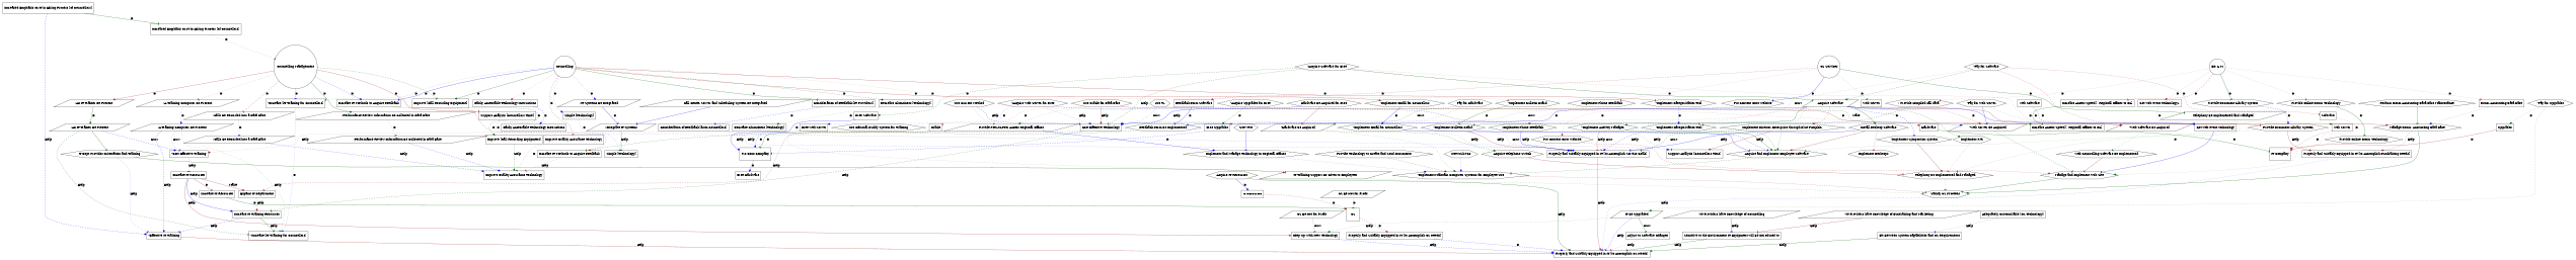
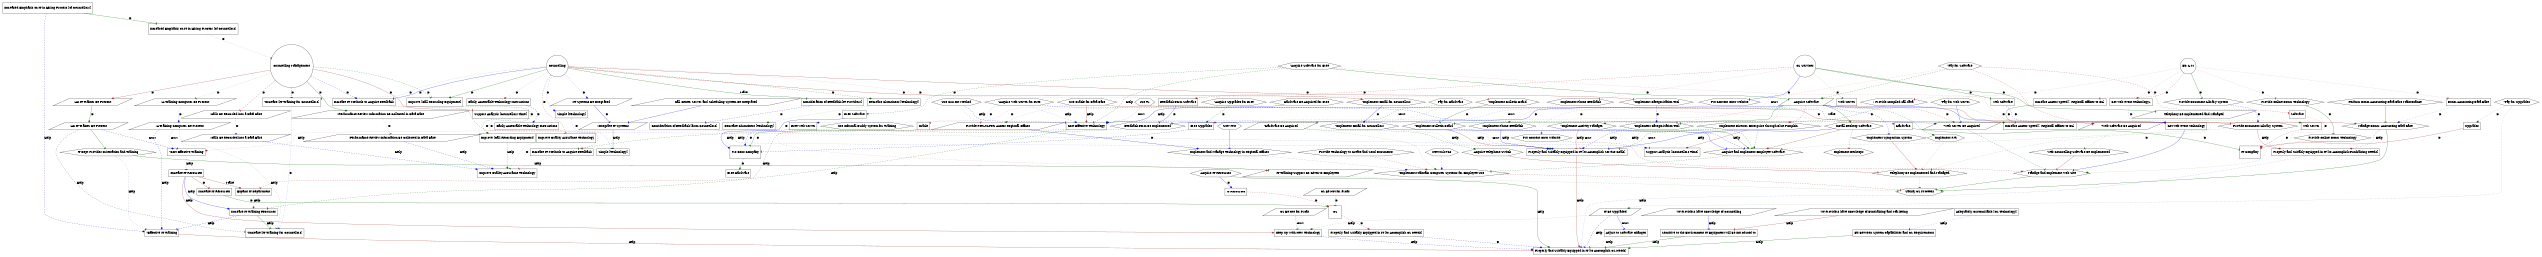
  digraph {
    node [shape=box]
    edge [arrowhead=tee color=darkgreen style=solid]
    n1 [height=0.733674882794237 label="Increased Emphasis on IT in Hiring Process [of Counsellors]" width=1.22047244094488]
    n2 [height=0.875 label="Counselling Management" shape=circle width=0.875]
    n3 [height=0.590551181102362 label="Improve [Call Recording Equipment]" width=0.982385329531612]
    n4 [height=0.576656078653515 label="*Increase [IT Training for Counsellors]" width=0.959270745673519]
    n5 [height=0.5 label="!Calls Be Recorded into a Data Base" shape=parallelogram width=0.812499999999998]
    n6 [height=0.591673292575997 label="Support Analysis [Counsellors Time]" width=0.984251968503936]
    n7 [height=0.490638069621911 label="Increase IT Methods to Acquire Feedback" width=0.816179286622626]
    n8 [height=0.5 label="!Performance Review Information Be Collected in Data Base" shape=parallelogram width=0.812499999999998]
    n9 [height=0.5 label="!An IT Trainer Be Present" shape=parallelogram width=0.812499999999998]
    n10 [height=0.5 label="!A Training Computer Be Present" shape=parallelogram width=0.812499999999998]
    n11 [height=0.590551181102362 label="Improve [Call Recording Equipment]" width=0.982385329531612]
    n12 [height=0.576656078653515 label="*Increase [IT Training for Counsellors]" width=0.959270745673519]
    n13 [height=0.5 label="!Calls Be Recorded into a Data Base" shape=parallelogram width=0.812499999999998]
    n14 [height=0.591673292575997 label="Support Analysis [Counsellors Time]" width=0.984251968503936]
    n15 [height=0.490638069621911 label="Increase IT Methods to Acquire Feedback" width=0.816179286622626]
    n16 [height=0.5 label="!Performance Review Information Be Collected in Data Base" shape=parallelogram width=0.812499999999998]
    n17 [height=0.5 label="!An IT Trainer Be Present" shape=parallelogram width=0.812499999999998]
    n18 [height=0.5 label="!A Training Computer Be Present" shape=parallelogram width=0.812499999999998]
    n19 [height=0.608748305842383 label="Improve Quality Assurance Technology" width=1.01265635252895]
    n20 [height=0.733674882794237 label="Increased Emphasis on IT in Hiring Process [of Counsellors]" width=1.22047244094488]
    n21 [height=0.490638069621911 label="*Effective IT Training" width=0.816179286622626]
    n22 [height=0.490638069621911 label="Properly and Suitably Equipped in IT [to Accomplish CS Needs]" width=0.816179286622626]
    n23 [height=0.875 label=Counselling shape=circle width=0.875]
    n24 [height=0.5 label="!IT Systems Be Integrated" shape=parallelogram width=0.812499999999998]
    n25 [height=0.608748305842383 label="Improve Quality Assurance Technology" width=1.01265635252895]
    n26 [height=0.490638069621911 label="Easily Accessable Technology Instructions" width=0.816179286622626]
    n27 [height=0.490638069621911 label="Decrease Clumsiness [Technology]" width=0.816179286622626]
    n28 [height=0.490638069621911 label="Simple [Technology]" width=0.816179286622626]
    n29 [height=0.5 label="*Implement Categorization Tool" shape=polygon sides=6 width=0.78125]
    n30 [height=0.5 label="*Implement Bulletin Board" shape=polygon sides=6 width=0.78125]
    n31 [height=0.5 label="*Implement Email for Counsellors" shape=polygon sides=6 width=0.78125]
    n32 [height=0.490638069621911 label="Consideration of Feedback [IT Providers]" width=0.816179286622626]
    n33 [height=0.5 label="!Integrate IT Systems" shape=parallelogram width=0.812499999999998]
    n34 [height=0.490638069621911 label="Easily Accessable Technology Instructions" width=0.816179286622626]
    n35 [height=0.490638069621911 label="Decrease Clumsiness [Technology]" width=0.816179286622626]
    n36 [height=0.490638069621911 label="Simple [Technology]" width=0.816179286622626]
    n37 [height=0.5 label="*Implement Categorization Tool" shape=polygon sides=6 width=0.78125]
    n38 [height=0.5 label="*Implement Bulletin Board" shape=polygon sides=6 width=0.78125]
    n39 [height=0.5 label="*Implement Email for Counsellors" shape=polygon sides=6 width=0.78125]
    n40 [height=0.490638069621911 label="Consideration of Feedback [from Counsellors]" width=0.816179286622626]
    n41 [height=0.875 label="CS Services" shape=circle width=0.875]
    n42 [height=0.5 label="Put Content Onto Website" shape=polygon sides=6 width=0.78125]
    n43 [height=0.5078125 label="Web Server" width=0.8125]
    n44 [height=0.5078125 label="Web Software" width=0.8125]
    n45 [height=0.5 label="!Implement Phone Feedback" shape=polygon sides=6 width=0.78125]
    n46 [height=0.5 label="Telephony Be Implemented and Managed" shape=parallelogram width=0.812499999999998]
    n47 [height=0.5078125 label="Feedback Form Software" width=0.8125]
    n48 [height=0.5 label="Put Content Onto Website" shape=polygon sides=6 width=0.78125]
    n49 [height=0.5 label="*Web Server Be Acquired" shape=parallelogram width=0.812499999999998]
    n50 [height=0.5 label="*Web Software Be Acquired" shape=parallelogram width=0.812499999999998]
    n51 [height=0.5 label="!Implement Phone Feedback" shape=polygon sides=6 width=0.78125]
    n52 [height=0.5 label="Telephony Be Implemented and Managed" shape=polygon sides=6 width=0.78125]
    n53 [height=0.5 label="Feedback Form Be Implemented" shape=polygon sides=6 width=0.78125]
    n54 [height=0.5 label="Manage and Implement Web Site" shape=polygon sides=6 width=0.78125]
    n55 [height=0.5 label="Web Counselling Software Be Implemented" shape=polygon sides=6 width=0.78125]
    n56 [height=0.5 label="Satisfy CS IT Needs" shape=polygon sides=6 width=0.78125]
    n57 [height=0.875 label="FD & M" shape=circle width=0.875]
    n58 [height=0.5 label="Provide Online Donor Technology" shape=polygon sides=6 width=0.78125]
    n59 [height=0.5 label="Provide Document Library System" shape=polygon sides=6 width=0.78125]
    n60 [height=0.490638069621911 label="Increase Access Speed [  Regional Offices to DL]" width=0.816179286622626]
    n61 [height=0.5078125 label="Donor/Accounting Data Base" width=0.8125]
    n62 [height=0.5 label="! Provide compiled call data " shape=polygon sides=6 width=0.78125]
    "Get web event technology1" [shape=polygon]
    n64 [height=0.5 label="Provide Online Donor Technology" shape=polygon sides=6 width=0.78125]
    n65 [height=0.5 label="Provide Document Library System" shape=polygon sides=6 width=0.78125]
    n66 [height=0.490638069621911 label="Increase Access Speed [  Regional Offices to DL]" width=0.816179286622626]
    n67 [height=0.5 label="Manage Donor/ Accounting Data Base" shape=polygon sides=6 width=0.78125]
    "Get web event technology" [shape=polygon]
    n69 [height=0.5 label="Acquire and Implement Employee Software" shape=polygon sides=6 width=0.78125]
    n70 [height=0.490638069621911 label="Properly and Suitably Equipped in IT [to Accomplish Fundraising Needs]" width=0.816179286622626]
    n71 [height=0.5 label="*Implement/Maintain Computer Systems for Employee Use " shape=polygon sides=6 width=0.78125]
    n72 [height=0.5 label="IT Dept Provides Orientation and Training" shape=polygon sides=6 width=0.78125]
    n73 [height=0.490638069621911 label="*Cost Effective Training" width=0.816179286622626]
    n74 [height=0.5 label="IT Training/Support Be Given to Employees" shape=parallelogram width=0.812499999999998]
    n75 [height=0.490638069621911 label="Increase IT Resources" width=0.816179286622626]
    n76 [height=0.5 label="Network PCs" shape=polygon sides=6 width=0.78125]
    n77 [height=0.5 label="Install Desktop Software" shape=polygon sides=6 width=0.78125]
    n78 [height=0.5 label="Implement Desktops" shape=polygon sides=6 width=0.78125]
    n79 [height=0.490638069621911 label="Properly and Suitably Equipped in IT [to Accomplish Service Goals]" width=0.816179286622626]
    n80 [height=0.5 label="Provide Technology to Create and Send Documents" shape=polygon sides=6 width=0.78125]
    n81 [height=0.5 label="Implement and Manage Technology in Regional Offices" shape=polygon sides=6 width=0.78125]
    n82 [height=0.5 label="Provide Peer-to-Peer Access Regional Offices" shape=parallelogram width=0.812499999999998]
    n83 [height=0.5 label="Use Informal Buddy System for Training" shape=polygon sides=6 width=0.78125]
    n84 [height=0.5 label="Use Oracle for Data Base" shape=polygon sides=6 width=0.78125]
    n85 [height=0.5078125 label=Oracle width=0.8125]
    n86 [height=0.490638069621911 label="Cost Effective Technology" width=0.816179286622626]
    n87 [height=0.875 label="Pro Bono Company" width=0.875]
    n88 [height=0.490638069621911 label="Increase IT Training Resources" width=0.816179286622626]
    n89 [height=0.490638069621911 label="Expand IT Department" width=0.816179286622626]
    n90 [height=0.5 label="Perform Donor/Accounting Data Base Maintenance" shape=polygon sides=6 width=0.78125]
    n91 [height=0.5 label="Call Center Server and Scheduling System Be Integrated" shape=parallelogram width=0.812499999999998]
    n92 [height=0.5 label="*Acquire Web Server for Free" shape=polygon sides=6 width=0.78125]
    n93 [height=0.5078125 label="Free Web Server" width=0.8125]
    n94 [height=0.5078125 label="Free Hardware" width=0.8125]
    n95 [height=0.5 label="*Pay for Web Server" shape=polygon sides=6 width=0.78125]
    n96 [height=0.5078125 label="Web Server" width=0.8125]
    n97 [height=0.875 label="IT Company" width=0.875]
    n98 [height=0.5 label="*Pay for Software" shape=polygon sides=6 width=0.78125]
    n99 [height=0.5078125 label=Software width=0.8125]
    n100 [height=0.5 label="Acquire Software" shape=parallelogram width=0.812499999999998]
    n101 [height=0.5078125 label="Free Upgrades" width=0.8125]
    n102 [height=0.5 label="Implement Director Enterprise through Blue Pumpkin " shape=polygon sides=6 width=0.78125]
    n103 [height=0.5 label="*Implement Activity Manager" shape=polygon sides=6 width=0.78125]
    n104 [height=0.5 label="*Implement Symposium System" shape=polygon sides=6 width=0.78125]
    n105 [height=0.5 label="Implement IVR" shape=polygon sides=6 width=0.78125]
    n106 [height=0.5 label="*Acquire Software for Free" shape=polygon sides=6 width=0.78125]
    n107 [height=0.5078125 label="Free Software" width=0.8125]
    n108 [height=0.490638069621911 label="Increase IT Resources" width=0.816179286622626]
    n109 [height=0.490638069621911 label="Keep Up With New Technology" width=0.816179286622626]
    n110 [height=0.875 label=CS width=0.875]
    n111 [height=0.490638069621911 label="Properly and Suitably Equipped in IT [to Accomplish CS Needs]" width=0.816179286622626]
    n112 [height=0.490638069621911 label="Sensitive to the Environment IT Equipment will Be Introduced to" width=0.816179286622626]
    n113 [height=0.5 label="IT Be Upgraded" shape=parallelogram width=0.812499999999998]
    n114 [height=0.490638069621911 label="Adjust to Software Changes" width=0.816179286622626]
    n115 [height=0.490638069621911 label="Fit Between System Capabilities and CS Requirements" width=0.816179286622626]
    n116 [height=0.490638069621911 label="Adequately Customizable [CS Technology]" width=0.816179286622626]
    n117 [height=0.5 label="*Hardware Be Acquired" shape=parallelogram width=0.812499999999998]
    n118 [height=0.5 label="Acquire Telephone Switch" shape=polygon sides=6 width=0.78125]
    n119 [height=0.5 label="Hardware Be Acquired for Free" shape=polygon sides=6 width=0.78125]
    n120 [height=0.5 label="Pay for Hardware" shape=polygon sides=6 width=0.78125]
    n121 [height=0.5078125 label=Hardware width=0.8125]
    n122 [height=0.5 label="*IT Providers have Knowledge of Counselling" shape=parallelogram width=0.812499999999998]
    n123 [height=0.5 label="*IT Providers have Knowledge of Fundraising and Marketing" shape=parallelogram width=0.812499999999998]
    n124 [height=0.5 label="*Pay for Upgrades" shape=polygon sides=6 width=0.78125]
    n125 [height=0.5078125 label=Upgrades width=0.8125]
    n126 [height=0.5 label="*Acquire Upgrades for Free" shape=polygon sides=6 width=0.78125]
    n127 [height=0.5 label="Use T1" shape=polygon sides=6 width=0.78125]
    n128 [height=0.5 label="Use Current Method" shape=polygon sides=6 width=0.78125]
    n129 [height=0.5078125 label="IT Resources" width=0.8125]
    n130 [height=0.5 label="Acquire IT Resources" shape=polygon sides=6 width=0.78125]
    n131 [height=0.5 label="CS Be Not for Profit" shape=parallelogram width=0.812499999999998]
    n132 [height=0.5 label="CS Be Not for Profit" shape=parallelogram width=0.812499999999998]
    n133 [height=0.5 label="Use VPN" shape=polygon sides=6 width=0.78125]
    n1 -> n2 [label=D style=dotted]
    n2 -> n3 [label=D style=dashed]
    n2 -> n4 [color=blue label=D style=dashed]
    n2 -> n5 [color=brown label=D style=dashed]
    n2 -> n6 [color=brown label=D]
    n2 -> n7 [arrowhead=diamond color=blue label=D style=dashed]
    n2 -> n8 [arrowhead=diamond label=D]
    n2 -> n9 [arrowhead=diamond color=brown label=D]
    n2 -> n10 [label=D style=dotted]
    n3 -> n11 [arrowhead=diamond label=D style=dashed]
    n4 -> n12 [color=blue label=D style=dotted]
    n5 -> n13 [color=blue label=D style=dotted]
    n6 -> n14 [arrowhead=diamond color=blue label=D style=dotted]
    n7 -> n15 [arrowhead=diamond color=brown label=D style=dashed]
    n8 -> n16 [label=D style=dotted]
    n9 -> n17 [arrowhead=diamond label=D]
    n10 -> n18 [arrowhead=diamond color=blue label=D style=dotted]
    n11 -> n19 [arrowhead=diamond label=Help style=dashed]
    n13 -> n19 [arrowhead=diamond color=blue label=Help style=dashed]
    n15 -> n19 [color=brown label=Help style=dotted]
    n16 -> n19 [arrowhead=diamond color=blue label=Help style=dashed]
    n17 -> n12 [label=Help style=dashed]
    n17 -> n72
    n17 -> n73 [arrowhead=diamond color=blue label=Hurt style=dashed]
    n18 -> n12 [label=Help style=dotted]
    n18 -> n21 [arrowhead=diamond color=blue label=Help style=dashed]
    n18 -> n73 [color=blue label=Hurt style=dotted]
    n20 -> n1 [label=D]
    n20 -> n21 [arrowhead=diamond color=blue label=Help style=dashed]
    n21 -> n22 [arrowhead=diamond color=brown label=Help]
    n23 -> n3 [arrowhead=diamond label=D]
    n23 -> n4 [label=D style=dotted]
    n23 -> n7 [color=blue label=D]
    n23 -> n24 [arrowhead=diamond color=blue label=D style=dotted]
    n23 -> n25 [color=brown label=D style=dashed]
    n23 -> n26 [arrowhead=diamond color=brown label=D style=dotted]
    n23 -> n27 [arrowhead=diamond label=D style=dashed]
    n23 -> n28 [arrowhead=diamond color=blue label=D style=dotted]
    n23 -> n29 [color=brown label=D]
    n23 -> n30 [color=brown label=D style=dotted]
    n23 -> n31 [arrowhead=diamond color=brown label=D]
-   n23 -> n32 [label=D]
+   n23 -> n32 [label=Make]
    n24 -> n33 [color=blue label=D]
    n25 -> n19 [label=D style=dotted]
    n26 -> n34 [arrowhead=diamond color=blue label=D style=dashed]
    n27 -> n35 [arrowhead=diamond label=D style=dotted]
    n28 -> n36 [color=blue label=D style=dotted]
    n29 -> n37 [arrowhead=diamond color=blue label=D style=dashed]
    n30 -> n38 [label=D]
    n31 -> n39 [arrowhead=diamond color=blue label=D]
    n32 -> n40 [color=blue label=D style=dashed]
    n33 -> n36 [label=Help]
    n37 -> n69 [style=dashed]
    n37 -> n79 [arrowhead=diamond color=blue label=Help style=dashed]
    n38 -> n69 [color=blue style=dashed]
    n38 -> n79 [arrowhead=diamond color=brown label=Help]
    n38 -> n79 [arrowhead=diamond color=blue label=Hurt style=dotted]
    n39 -> n69 [color=blue]
    n39 -> n79 [arrowhead=diamond label=Help style=dotted]
    n40 -> n79 [arrowhead=diamond color=blue label=Help style=dotted]
    n41 -> n42 [color=blue label=D]
    n41 -> n43 [label=D style=dotted]
+   n41 -> n44 [label=D]
    n41 -> n45 [color=brown label=D style=dotted]
    n41 -> n46 [label=D]
    n41 -> n47 [arrowhead=diamond color=brown label=D style=dashed]
    n42 -> n48 [arrowhead=diamond color=brown label=D style=dotted]
    n43 -> n49 [arrowhead=diamond color=brown label=D style=dashed]
    n44 -> n50 [arrowhead=diamond color=blue label=D style=dashed]
    n45 -> n51 [arrowhead=diamond color=brown label=D style=dotted]
    n46 -> n52 [label=D style=dotted]
    n47 -> n53 [color=blue label=D]
    n48 -> n54 [arrowhead=diamond color=brown style=dashed]
    n49 -> n54 [style=dashed]
    n50 -> n55 [style=dotted]
    n51 -> n79 [color=blue label=Help]
    n52 -> n56 [style=dotted]
    n53 -> n15 [label=Help style=dashed]
    n54 -> n56
    n55 -> n54 [color=brown]
    n57 -> n58 [color=brown label=D style=dotted]
    n57 -> n59 [label=D]
    n57 -> n60 [color=brown label=D style=dashed]
    n57 -> n61 [color=brown label=D style=dotted]
    n57 -> n62 [color=brown label=D style=dotted]
    n57 -> "Get web event technology1" [arrowhead=diamond color=brown label=D style=dotted]
    n58 -> n64 [label=D]
    n59 -> n65 [arrowhead=diamond color=blue label=D style=dashed]
    n60 -> n66 [label=D]
    n61 -> n67 [arrowhead=diamond color=blue label=D style=dotted]
    n62 -> n37 [label=D style=dashed]
    "Get web event technology1" -> "Get web event technology" [arrowhead=diamond color=blue label=D style=dotted]
    n64 -> n54 [arrowhead=diamond style=dotted]
    n65 -> n69 [style=dotted]
    n65 -> n70 [arrowhead=diamond color=brown label=Help]
    n67 -> n56 [arrowhead=diamond]
    n67 -> n70 [arrowhead=diamond color=brown label=Help style=dashed]
    "Get web event technology" -> n54 [color=blue]
    n69 -> n71 [style=dashed]
    n70 -> n22 [color=blue label=Help style=dotted]
    n71 -> n56 [color=brown style=dashed]
    n72 -> n21 [color=blue label=Help style=dotted]
    n72 -> n74
    n73 -> n75 [color=blue label=Help style=dotted]
    n74 -> n56 [style=dotted]
    n75 -> n88 [arrowhead=diamond color=blue label=Help]
    n75 -> n89 [arrowhead=diamond color=brown label=Make]
    n75 -> n108 [color=brown label=D]
    n75 -> n109 [arrowhead=diamond color=brown label=Help]
    n76 -> n71 [arrowhead=diamond color=blue style=dotted]
    n77 -> n69 [arrowhead=diamond color=brown]
    n77 -> n78 [color=brown style=dashed]
    n77 -> n79 [color=blue label=Help]
    n79 -> n22 [arrowhead=diamond color=brown label=Help]
    n80 -> n71 [arrowhead=diamond color=brown style=dashed]
    n81 -> n71 [arrowhead=diamond color=blue style=dotted]
    n82 -> n81 [arrowhead=diamond color=blue]
    n83 -> n73 [arrowhead=diamond color=brown label=Help style=dotted]
    n83 -> n74 [arrowhead=diamond color=brown style=dotted]
    n84 -> n67 [arrowhead=diamond color=brown]
    n84 -> n85 [color=brown label=D style=dotted]
    n84 -> n86 [arrowhead=diamond color=brown label=Help]
    n85 -> n87 [label=D]
    n86 -> n88 [label=Help style=dashed]
    n86 -> n89 [color=brown label=Help style=dashed]
-   n87 -> n94 [arrowhead=diamond color=blue label=D style=dashed]
+   n87 -> n94 [arrowhead=diamond label=D style=dashed]
    n88 -> n12 [label=Help]
    n88 -> n21 [color=blue label=Help style=dashed]
    n89 -> n88 [arrowhead=diamond color=brown label=Help style=dotted]
    n90 -> n67
    n91 -> n33 [color=blue]
    n92 -> n49 [arrowhead=diamond color=blue style=dashed]
    n92 -> n86 [arrowhead=diamond color=blue label=Help style=dotted]
    n92 -> n93 [arrowhead=diamond color=blue label=D style=dotted]
    n93 -> n87 [arrowhead=diamond color=blue label=D style=dashed]
    n95 -> n49 [color=blue]
    n95 -> n86 [color=blue label=Hurt style=dotted]
    n95 -> n96 [arrowhead=diamond label=D style=dotted]
    n96 -> n97 [color=brown label=D style=dashed]
    n98 -> n50 [color=brown style=dashed]
    n98 -> n99 [color=brown label=D style=dashed]
    n98 -> n100 [arrowhead=diamond style=dashed]
    n98 -> n101 [arrowhead=diamond color=brown label=Hurt style=dotted]
    n99 -> n97 [arrowhead=diamond color=brown label=D style=dotted]
    n100 -> n37 [color=brown style=dotted]
    n100 -> n38
    n100 -> n53 [color=blue]
    n100 -> n65 [color=brown]
    n100 -> "Get web event technology" [color=blue]
    n100 -> n77 [arrowhead=diamond]
    n100 -> n102 [arrowhead=diamond color=brown style=dashed]
    n100 -> n103 [arrowhead=diamond style=dotted]
    n100 -> n104 [color=blue style=dashed]
    n100 -> n105 [arrowhead=diamond style=dashed]
    n101 -> n87 [color=blue label=D style=dashed]
    n102 -> n14 [arrowhead=diamond color=brown label=Help]
    n102 -> n69 [arrowhead=diamond style=dashed]
    n102 -> n79 [label=Hurt style=dashed]
    n103 -> n14 [label=Help style=dotted]
    n103 -> n69 [arrowhead=diamond]
    n103 -> n79 [color=brown label=Help]
    n103 -> n79 [color=brown label=Hurt style=dotted]
    n104 -> n52 [arrowhead=diamond color=brown]
    n105 -> n52 [color=brown style=dotted]
    n106 -> n50 [arrowhead=diamond color=brown style=dotted]
    n106 -> n86 [label=Help style=dashed]
    n106 -> n100
    n106 -> n107 [arrowhead=diamond label=D style=dashed]
    n107 -> n87 [arrowhead=diamond color=blue label=D]
    n108 -> n110 [arrowhead=diamond label=D]
    n109 -> n22 [arrowhead=diamond color=blue label=Help style=dashed]
    n110 -> n111 [arrowhead=diamond color=brown label=D style=dashed]
    n111 -> n22 [arrowhead=diamond color=blue label=D style=dashed]
    n112 -> n22 [label=Help]
    n113 -> n22 [color=blue label=Help style=dashed]
    n113 -> n109 [arrowhead=diamond label=Help style=dotted]
-   n113 -> n114 [label=Hurt]
+   n113 -> n114 [color=blue label=Hurt]
    n114 -> n22 [color=brown label=Help style=dotted]
    n115 -> n22 [arrowhead=diamond label=Help]
    n116 -> n115 [color=blue label=Help style=dotted]
    n117 -> n71 [arrowhead=diamond style=dotted]
    n117 -> n118 [arrowhead=diamond style=dashed]
    n118 -> n52 [color=brown]
    n119 -> n86 [arrowhead=diamond color=blue label=Help]
-   n119 -> n117 [color=brown]
    n120 -> n86 [label=Hurt style=dashed]
    n120 -> n117 [style=dotted]
    n120 -> n121 [arrowhead=diamond color=brown label=D style=dotted]
    n121 -> n97 [label=D]
    n122 -> n112 [color=blue label=Help]
    n123 -> n112 [color=brown label=Help]
    n124 -> n113 [arrowhead=diamond style=dotted]
    n124 -> n125 [arrowhead=diamond label=D style=dotted]
    n125 -> n97 [arrowhead=diamond color=brown label=D]
    n126 -> n101 [arrowhead=diamond label=D style=dashed]
    n127 -> n66 [arrowhead=diamond label=Make style=dashed]
    n127 -> n82 [arrowhead=diamond style=dotted]
    n127 -> n86 [arrowhead=diamond color=blue label=Hurt style=dotted]
    n128 -> n82 [color=brown style=dotted]
    n128 -> n86 [color=blue label=Help style=dashed]
    n129 -> n110 [arrowhead=diamond color=brown label=D style=dashed]
    n130 -> n22 [arrowhead=diamond label=Help]
    n130 -> n129 [arrowhead=diamond color=blue label=D]
    n131 -> n109 [label=Hurt style=dashed]
    n132 -> n110 [label=D style=dotted]
    n133 -> n81 [color=blue]
  }
